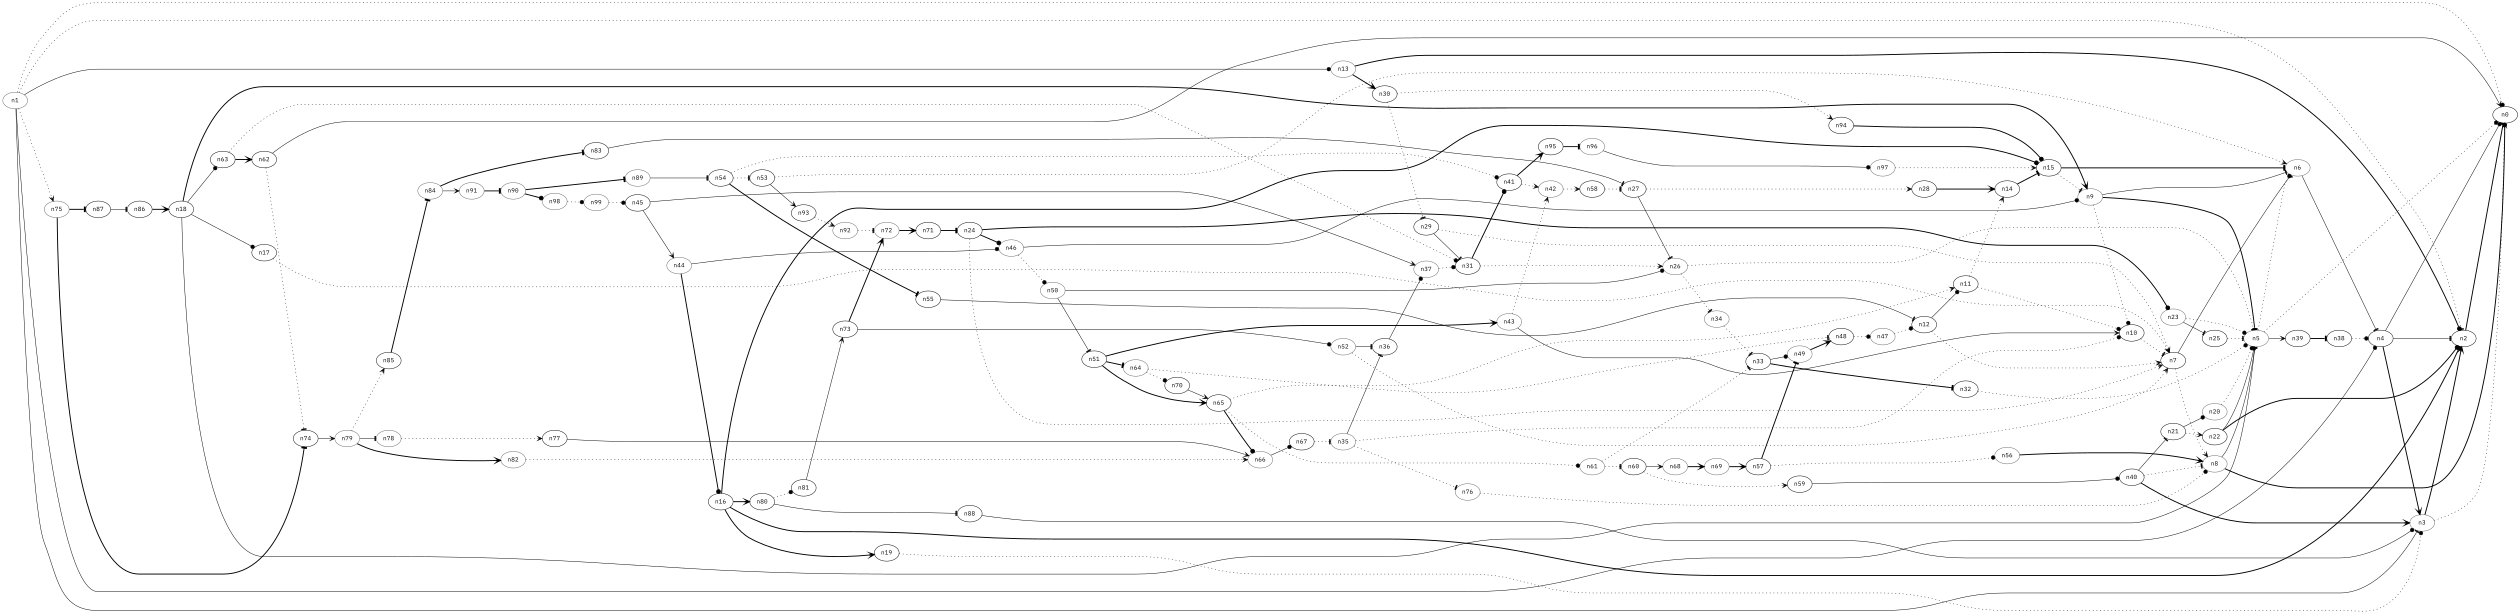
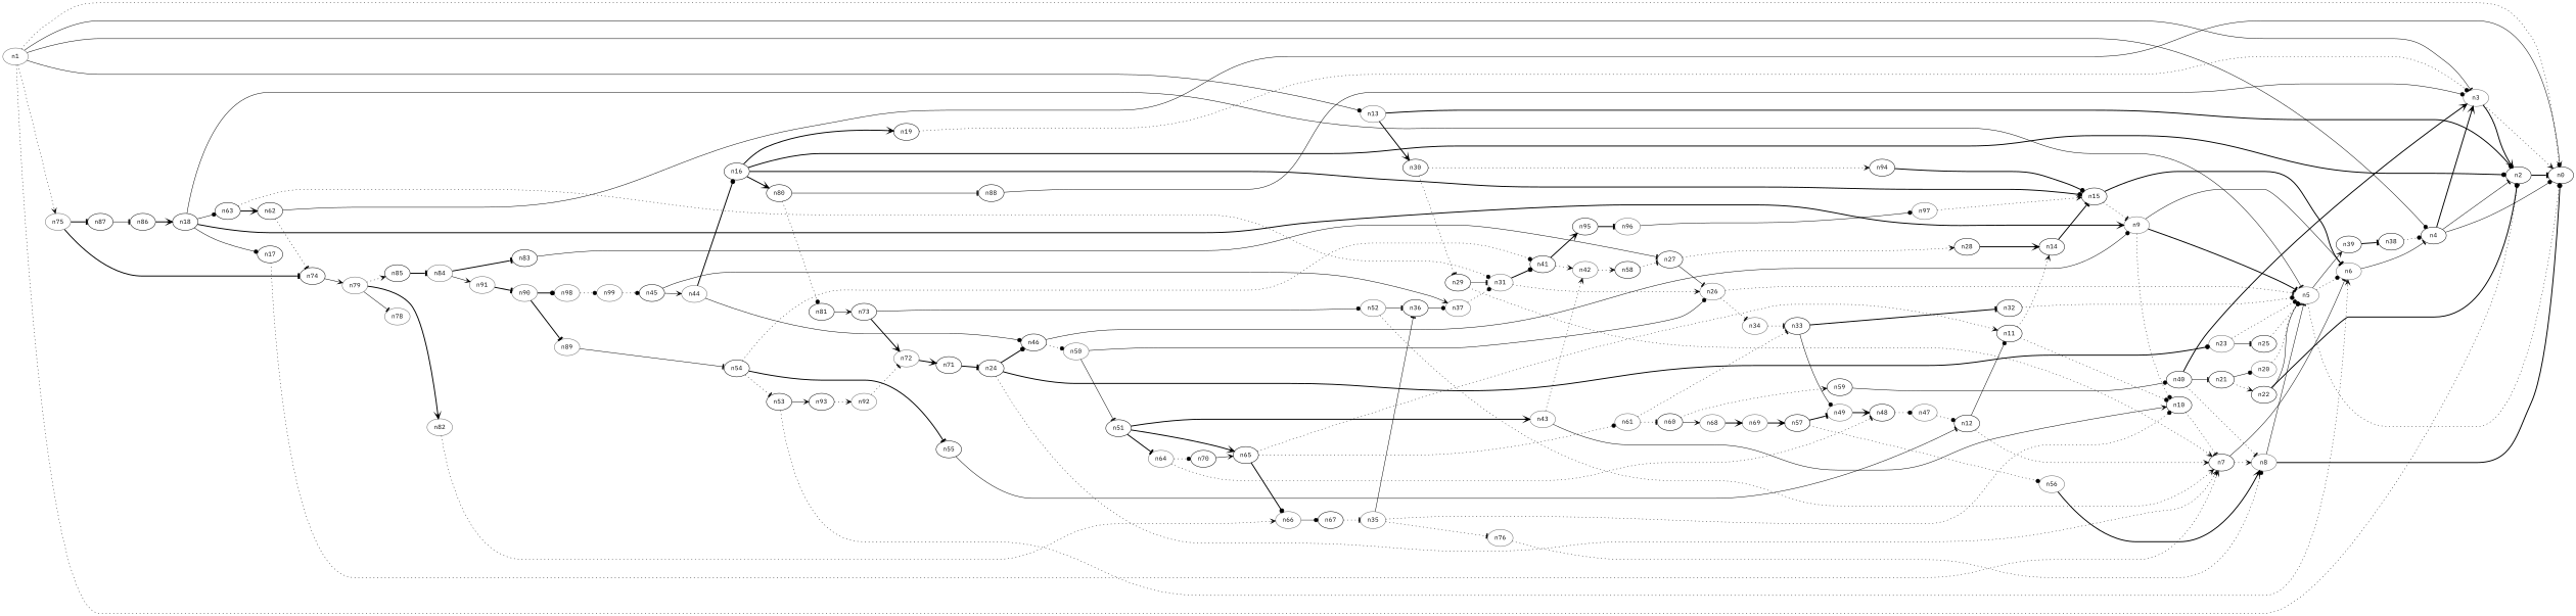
  digraph {
    fontname="IBM Plex Mono"
    rankdir=LR
    node [color=black fontname="IBM Plex Mono"]
    edge [arrowhead=vee fontname="IBM Plex Mono" style=dotted]
    n1 [color=gray40]
    n0
    n2
    n3 [color=gray40]
    n4
    n13 [color=gray40]
    n75 [color=gray40]
    n30
    n74
    n87
    n29
    n94
    n79 [color=gray40]
    n86
    n5 [color=gray40]
    n6 [color=gray40]
    n39
    n38
    n7
    n8 [color=gray40]
    n9 [color=gray40]
    n10
    n11
    n14
    n15
    n12
-   n31
+   n31 [color=gray40]
    n16
    n19
    n80
    n81
    n88
    n73
    n17
    n18
    n63
    n62
    n26 [color=gray40]
    n41
    n20 [color=gray40]
    n21
    n22
    n23 [color=gray40]
    n25
    n24
-   n46 [color=gray40]
+   n46
    n50 [color=gray40]
    n51
    n34 [color=gray40]
    n33
    n32
    n49 [color=gray40]
    n27
    n28
    n42 [color=gray40]
    n95
    n58
    n96 [color=gray40]
    n48
    n47 [color=gray40]
    n35 [color=gray40]
    n36
    n76 [color=gray40]
    n37 [color=gray40]
    n40
    n97 [color=gray40]
    n43 [color=gray40]
    n44 [color=gray40]
    n45
    n64 [color=gray40]
    n65
    n70
    n61 [color=gray40]
    n66 [color=gray40]
    n60
    n67
    n52 [color=gray40]
    n53
    n93
    n92 [color=gray40]
    n72 [color=gray40]
    n54
    n55
    n56 [color=gray40]
    n57
    n59
    n68 [color=gray40]
    n69 [color=gray40]
    n78 [color=gray40]
    n82 [color=gray40]
    n85
    n71
-   n77
    n84 [color=gray40]
    n83
    n91 [color=gray40]
    n90 [color=gray40]
    n89 [color=gray40]
    n98 [color=gray40]
    n99 [color=gray40]
    n1 -> n0 [arrowhead=dot]
    n1 -> n2 [arrowhead=tee]
    n1 -> n3 [arrowhead=tee style=solid]
    n1 -> n4 [arrowhead=dot style=solid]
    n1 -> n13 [arrowhead=dot style=solid]
    n1 -> n75
    n2 -> n0 [arrowhead=tee style=bold]
    n3 -> n0
    n3 -> n2 [style=bold]
    n4 -> n0 [arrowhead=dot style=solid]
    n4 -> n2 [arrowhead=tee style=solid]
    n4 -> n3 [style=bold]
    n13 -> n2 [arrowhead=dot style=bold]
    n13 -> n30 [style=bold]
    n75 -> n74 [arrowhead=tee style=bold]
    n75 -> n87 [arrowhead=tee style=bold]
    n30 -> n29 [arrowhead=tee]
    n30 -> n94
    n74 -> n79 [style=solid]
    n87 -> n86 [arrowhead=tee style=solid]
    n29 -> n7
    n29 -> n31 [arrowhead=tee style=solid]
    n94 -> n15 [arrowhead=dot style=bold]
    n79 -> n78 [arrowhead=tee style=solid]
    n79 -> n82 [style=bold]
    n79 -> n85
    n86 -> n18 [style=bold]
    n5 -> n0 [arrowhead=dot]
    n5 -> n6 [arrowhead=dot]
    n5 -> n39 [style=solid]
    n6 -> n4 [arrowhead=tee style=solid]
    n39 -> n38 [arrowhead=tee style=bold]
    n38 -> n4 [arrowhead=dot]
    n7 -> n6 [arrowhead=tee style=solid]
    n7 -> n8
    n8 -> n0 [arrowhead=dot style=bold]
    n8 -> n5 [arrowhead=tee style=solid]
    n9 -> n5 [arrowhead=tee style=bold]
    n9 -> n6 [arrowhead=tee style=solid]
    n9 -> n10 [arrowhead=dot]
    n10 -> n7 [arrowhead=tee]
    n11 -> n10 [arrowhead=dot]
    n11 -> n14
    n14 -> n15 [arrowhead=tee style=bold]
    n15 -> n6 [arrowhead=tee style=bold]
    n15 -> n9 [arrowhead=tee]
    n12 -> n7
    n12 -> n11 [arrowhead=dot style=solid]
    n31 -> n26
    n31 -> n41 [arrowhead=dot style=bold]
    n16 -> n2 [arrowhead=dot style=bold]
    n16 -> n15 [arrowhead=dot style=bold]
    n16 -> n19 [style=bold]
    n16 -> n80 [style=bold]
    n19 -> n3 [arrowhead=dot]
    n80 -> n81 [arrowhead=dot]
    n80 -> n88 [arrowhead=tee style=solid]
    n81 -> n73 [style=solid]
    n88 -> n3 [arrowhead=dot style=solid]
    n73 -> n52 [arrowhead=dot style=solid]
    n73 -> n72 [style=bold]
    n17 -> n7
    n18 -> n5 [arrowhead=tee style=solid]
    n18 -> n9 [style=bold]
    n18 -> n17 [arrowhead=dot style=solid]
    n18 -> n63 [arrowhead=dot style=solid]
    n63 -> n31 [arrowhead=dot]
    n63 -> n62 [style=bold]
    n62 -> n0 [style=solid]
    n62 -> n74 [arrowhead=tee]
    n26 -> n5 [arrowhead=tee]
    n26 -> n34 [arrowhead=tee]
    n41 -> n42
    n41 -> n95 [style=bold]
    n20 -> n5 [arrowhead=dot]
    n21 -> n20 [arrowhead=dot style=solid]
    n21 -> n22
    n22 -> n2 [arrowhead=dot style=bold]
    n22 -> n5 [arrowhead=dot style=solid]
    n23 -> n5 [arrowhead=dot]
    n23 -> n25 [arrowhead=tee style=solid]
    n25 -> n5 [arrowhead=tee]
    n24 -> n7
    n24 -> n23 [arrowhead=dot style=bold]
    n24 -> n46 [arrowhead=dot style=bold]
    n46 -> n9 [arrowhead=dot style=solid]
    n46 -> n50 [arrowhead=dot]
    n50 -> n26 [arrowhead=dot style=solid]
    n50 -> n51 [arrowhead=tee style=solid]
    n51 -> n43 [style=bold]
    n51 -> n64 [arrowhead=tee style=bold]
    n51 -> n65 [style=bold]
    n34 -> n33 [arrowhead=tee]
    n33 -> n32 [arrowhead=tee style=bold]
    n33 -> n49 [arrowhead=dot style=solid]
    n32 -> n5 [arrowhead=dot]
    n49 -> n48 [style=bold]
    n27 -> n26 [arrowhead=tee style=solid]
    n27 -> n28
    n28 -> n14 [style=bold]
    n42 -> n58
    n95 -> n96 [arrowhead=tee style=bold]
    n58 -> n27 [arrowhead=tee]
    n96 -> n97 [arrowhead=dot style=solid]
    n48 -> n47 [arrowhead=dot]
    n47 -> n12 [arrowhead=dot]
    n35 -> n10 [arrowhead=dot]
    n35 -> n36 [arrowhead=tee style=solid]
    n35 -> n76 [arrowhead=tee]
    n36 -> n37 [arrowhead=dot style=solid]
    n76 -> n8 [arrowhead=dot]
    n37 -> n31 [arrowhead=dot]
    n40 -> n3 [style=bold]
    n40 -> n8 [arrowhead=tee]
    n40 -> n21 [arrowhead=tee style=solid]
    n97 -> n15
    n43 -> n10 [style=solid]
    n43 -> n42
    n44 -> n16 [arrowhead=dot style=bold]
    n44 -> n46 [arrowhead=dot style=solid]
    n45 -> n37 [style=solid]
    n45 -> n44 [style=solid]
    n64 -> n48 [arrowhead=tee]
    n64 -> n70 [arrowhead=dot]
    n65 -> n11
    n65 -> n61 [arrowhead=dot]
    n65 -> n66 [arrowhead=dot style=bold]
    n70 -> n65 [style=solid]
    n61 -> n33 [arrowhead=tee]
    n61 -> n60 [arrowhead=tee]
    n66 -> n67 [arrowhead=dot style=solid]
    n60 -> n59
    n60 -> n68 [style=solid]
    n67 -> n35 [arrowhead=tee]
    n52 -> n7
    n52 -> n36 [arrowhead=tee style=solid]
    n53 -> n6
    n53 -> n93 [style=solid]
    n93 -> n92
    n92 -> n72 [arrowhead=tee]
    n72 -> n71 [style=bold]
    n54 -> n41 [arrowhead=dot]
    n54 -> n53 [arrowhead=tee]
    n54 -> n55 [arrowhead=tee style=bold]
    n55 -> n12 [arrowhead=tee style=solid]
    n56 -> n8 [style=bold]
    n57 -> n49 [arrowhead=tee style=bold]
    n57 -> n56 [arrowhead=dot]
    n59 -> n40 [arrowhead=dot style=solid]
    n68 -> n69 [style=bold]
    n69 -> n57 [style=bold]
-   n78 -> n77
    n82 -> n66
    n85 -> n84 [arrowhead=tee style=bold]
    n71 -> n24 [arrowhead=tee style=bold]
-   n77 -> n66 [style=solid]
    n84 -> n83 [arrowhead=tee style=bold]
    n84 -> n91 [style=solid]
    n83 -> n27 [arrowhead=tee style=solid]
    n91 -> n90 [arrowhead=tee style=bold]
    n90 -> n89 [arrowhead=tee style=bold]
    n90 -> n98 [arrowhead=dot style=bold]
    n89 -> n54 [arrowhead=tee style=solid]
    n98 -> n99 [arrowhead=dot]
    n99 -> n45 [arrowhead=dot]
  }
